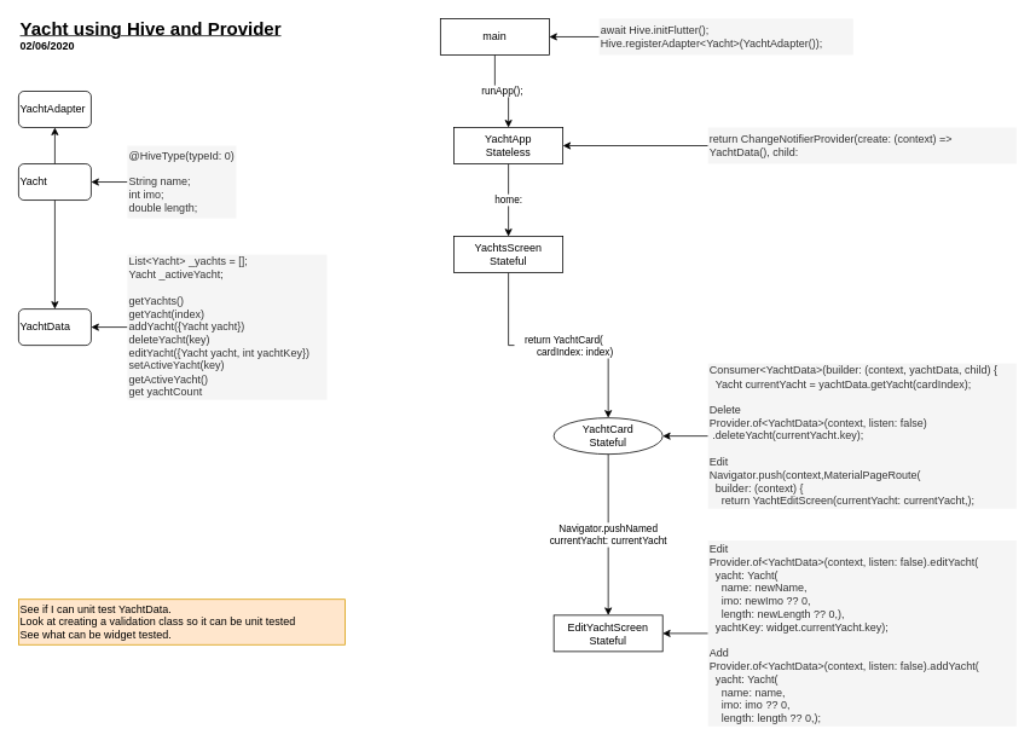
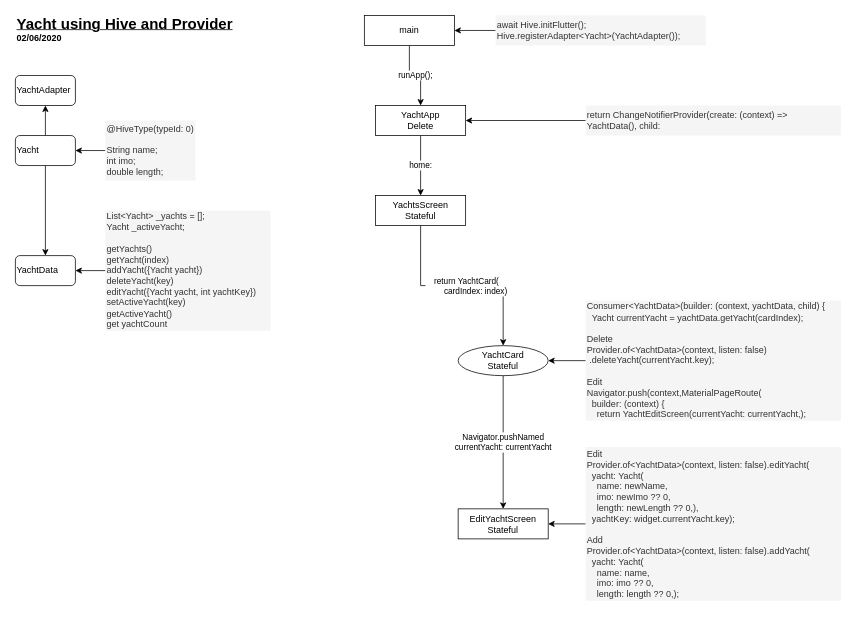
  <mxCell id="0" />
  <mxCell id="1" parent="0" />
  <mxCell id="2" value="home:" style="edgeStyle=orthogonalEdgeStyle;rounded=0;orthogonalLoop=1;jettySize=auto;html=1;" parent="1" source="3" target="6" edge="1"><mxGeometry relative="1" as="geometry" /></mxCell>
- <mxCell id="3" value="YachtApp&lt;br&gt;Stateless" style="rounded=0;whiteSpace=wrap;html=1;" parent="1" vertex="1"><mxGeometry x="500" y="140" width="120" height="40" as="geometry" /></mxCell>
+ <mxCell id="3" value="YachtApp&lt;br&gt;Delete" style="rounded=0;whiteSpace=wrap;html=1;" parent="1" vertex="1"><mxGeometry x="500" y="140" width="120" height="40" as="geometry" /></mxCell>
  <mxCell id="4" style="edgeStyle=orthogonalEdgeStyle;rounded=0;orthogonalLoop=1;jettySize=auto;html=1;exitX=0.5;exitY=1;exitDx=0;exitDy=0;" edge="1" parent="1" source="6" target="7"><mxGeometry relative="1" as="geometry" /></mxCell>
  <mxCell id="5" value="return YachtCard(&lt;br&gt;&amp;nbsp; &amp;nbsp; &amp;nbsp; &amp;nbsp; cardIndex: index)" style="edgeLabel;html=1;align=center;verticalAlign=middle;resizable=0;points=[];" vertex="1" connectable="0" parent="4"><mxGeometry x="-0.112" relative="1" as="geometry"><mxPoint x="20" as="offset" /></mxGeometry></mxCell>
  <mxCell id="6" value="YachtsScreen&lt;br&gt;Stateful" style="rounded=0;whiteSpace=wrap;html=1;" parent="1" vertex="1"><mxGeometry x="500" y="260" width="120" height="40" as="geometry" /></mxCell>
  <mxCell id="7" value="YachtCard&lt;br&gt;Stateful" style="ellipse;whiteSpace=wrap;html=1;rounded=0;" parent="1" vertex="1"><mxGeometry x="610" y="460" width="120" height="40" as="geometry" /></mxCell>
  <mxCell id="8" value="Navigator.pushNamed&lt;br&gt;currentYacht: currentYacht" style="edgeStyle=orthogonalEdgeStyle;rounded=0;orthogonalLoop=1;jettySize=auto;html=1;exitX=0.5;exitY=1;exitDx=0;exitDy=0;" parent="1" source="7" target="9" edge="1"><mxGeometry relative="1" as="geometry"><mxPoint x="670" y="620" as="sourcePoint" /></mxGeometry></mxCell>
  <mxCell id="9" value="EditYachtScreen&lt;br&gt;Stateful" style="rounded=0;whiteSpace=wrap;html=1;" parent="1" vertex="1"><mxGeometry x="610" y="677.5" width="120" height="40" as="geometry" /></mxCell>
  <mxCell id="10" value="runApp();" style="edgeStyle=orthogonalEdgeStyle;rounded=0;orthogonalLoop=1;jettySize=auto;html=1;exitX=0.5;exitY=1;exitDx=0;exitDy=0;" parent="1" source="11" target="3" edge="1"><mxGeometry relative="1" as="geometry" /></mxCell>
  <mxCell id="11" value="main" style="rounded=0;whiteSpace=wrap;html=1;" parent="1" vertex="1"><mxGeometry x="485" y="20" width="120" height="40" as="geometry" /></mxCell>
  <mxCell id="12" style="edgeStyle=orthogonalEdgeStyle;rounded=0;orthogonalLoop=1;jettySize=auto;html=1;" parent="1" source="13" target="11" edge="1"><mxGeometry relative="1" as="geometry" /></mxCell>
  <mxCell id="13" value="await Hive.initFlutter();&lt;br&gt;Hive.registerAdapter&amp;lt;Yacht&amp;gt;(YachtAdapter());" style="text;html=1;strokeColor=none;fillColor=#f5f5f5;align=left;verticalAlign=middle;whiteSpace=wrap;rounded=0;fontColor=#333333;" parent="1" vertex="1"><mxGeometry x="660" y="20" width="280" height="40" as="geometry" /></mxCell>
  <mxCell id="14" style="edgeStyle=orthogonalEdgeStyle;rounded=0;orthogonalLoop=1;jettySize=auto;html=1;entryX=1;entryY=0.5;entryDx=0;entryDy=0;" parent="1" source="15" target="3" edge="1"><mxGeometry relative="1" as="geometry" /></mxCell>
  <mxCell id="15" value="return ChangeNotifierProvider(create: (context) =&amp;gt; YachtData(),&amp;nbsp;child:" style="text;html=1;strokeColor=none;fillColor=#f5f5f5;align=left;verticalAlign=middle;whiteSpace=wrap;rounded=0;fontColor=#333333;" parent="1" vertex="1"><mxGeometry x="780" y="140" width="340" height="40" as="geometry" /></mxCell>
  <mxCell id="16" style="edgeStyle=orthogonalEdgeStyle;rounded=0;orthogonalLoop=1;jettySize=auto;html=1;exitX=0.5;exitY=1;exitDx=0;exitDy=0;entryX=0.5;entryY=0;entryDx=0;entryDy=0;" parent="1" source="18" target="22" edge="1"><mxGeometry relative="1" as="geometry" /></mxCell>
  <mxCell id="17" style="edgeStyle=orthogonalEdgeStyle;rounded=0;orthogonalLoop=1;jettySize=auto;html=1;exitX=0.5;exitY=0;exitDx=0;exitDy=0;entryX=0.5;entryY=1;entryDx=0;entryDy=0;" parent="1" source="18" target="21" edge="1"><mxGeometry relative="1" as="geometry" /></mxCell>
  <mxCell id="18" value="Yacht" style="rounded=1;whiteSpace=wrap;html=1;align=left;" parent="1" vertex="1"><mxGeometry x="20" y="180" width="80" height="40" as="geometry" /></mxCell>
  <mxCell id="19" style="edgeStyle=orthogonalEdgeStyle;rounded=0;orthogonalLoop=1;jettySize=auto;html=1;exitX=0;exitY=0.5;exitDx=0;exitDy=0;entryX=1;entryY=0.5;entryDx=0;entryDy=0;" parent="1" source="20" target="18" edge="1"><mxGeometry relative="1" as="geometry" /></mxCell>
  <mxCell id="20" value="@HiveType(typeId: 0)&lt;br&gt;&lt;br&gt;String name;&lt;br&gt;int imo;&lt;br&gt;double length;" style="text;html=1;strokeColor=none;fillColor=#f5f5f5;align=left;verticalAlign=middle;whiteSpace=wrap;rounded=0;fontColor=#333333;" parent="1" vertex="1"><mxGeometry x="140" y="160" width="120" height="80" as="geometry" /></mxCell>
  <mxCell id="21" value="YachtAdapter" style="rounded=1;whiteSpace=wrap;html=1;align=left;" parent="1" vertex="1"><mxGeometry x="20" y="100" width="80" height="40" as="geometry" /></mxCell>
  <mxCell id="22" value="YachtData" style="rounded=1;whiteSpace=wrap;html=1;align=left;" parent="1" vertex="1"><mxGeometry x="20" y="340" width="80" height="40" as="geometry" /></mxCell>
  <mxCell id="23" style="edgeStyle=orthogonalEdgeStyle;rounded=0;orthogonalLoop=1;jettySize=auto;html=1;exitX=0;exitY=0.5;exitDx=0;exitDy=0;entryX=1;entryY=0.5;entryDx=0;entryDy=0;" parent="1" source="24" target="22" edge="1"><mxGeometry relative="1" as="geometry" /></mxCell>
  <mxCell id="24" value="List&amp;lt;Yacht&amp;gt; _yachts = [];&lt;br&gt;Yacht _activeYacht;&lt;br&gt;&lt;br&gt;getYachts()&lt;br&gt;getYacht(index)&lt;br&gt;addYacht({Yacht yacht})&lt;br&gt;deleteYacht(key)&lt;br&gt;editYacht({Yacht yacht, int yachtKey})&lt;br&gt;setActiveYacht(key)&lt;br&gt;getActiveYacht()&lt;br&gt;get yachtCount" style="text;html=1;strokeColor=none;fillColor=#f5f5f5;align=left;verticalAlign=middle;whiteSpace=wrap;rounded=0;fontColor=#333333;" parent="1" vertex="1"><mxGeometry x="140" y="280" width="220" height="160" as="geometry" /></mxCell>
  <mxCell id="25" style="edgeStyle=orthogonalEdgeStyle;rounded=0;orthogonalLoop=1;jettySize=auto;html=1;exitX=0;exitY=0.5;exitDx=0;exitDy=0;entryX=1;entryY=0.5;entryDx=0;entryDy=0;" parent="1" source="26" target="9" edge="1"><mxGeometry relative="1" as="geometry"><mxPoint x="770" y="680" as="sourcePoint" /></mxGeometry></mxCell>
  <mxCell id="26" value="Edit&lt;br&gt;Provider.of&amp;lt;YachtData&amp;gt;(context, listen: false).editYacht(&lt;br&gt;&amp;nbsp; yacht: Yacht(&lt;br&gt;&amp;nbsp; &amp;nbsp; name: newName,&lt;br&gt;&amp;nbsp; &amp;nbsp; imo: newImo ?? 0,&lt;br&gt;&amp;nbsp; &amp;nbsp; length: newLength ?? 0,),&lt;br&gt;&amp;nbsp; yachtKey: widget.currentYacht.key);&lt;br&gt;&lt;br&gt;Add&lt;br&gt;&lt;span style=&quot;text-align: right&quot;&gt;Provider.of&amp;lt;YachtData&amp;gt;(context, listen: false).addYacht(&lt;/span&gt;&lt;br style=&quot;text-align: right&quot;&gt;&lt;span style=&quot;text-align: right&quot;&gt;&amp;nbsp; yacht: Yacht(&lt;/span&gt;&lt;br style=&quot;text-align: right&quot;&gt;&lt;span style=&quot;text-align: right&quot;&gt;&amp;nbsp; &amp;nbsp; name: name,&lt;/span&gt;&lt;br style=&quot;text-align: right&quot;&gt;&lt;span style=&quot;text-align: right&quot;&gt;&amp;nbsp; &amp;nbsp; imo: imo ?? 0,&lt;/span&gt;&lt;br style=&quot;text-align: right&quot;&gt;&lt;span style=&quot;text-align: right&quot;&gt;&amp;nbsp; &amp;nbsp; length: length ?? 0,);&lt;/span&gt;" style="text;html=1;strokeColor=none;fillColor=#f5f5f5;align=left;verticalAlign=middle;whiteSpace=wrap;rounded=0;fontColor=#333333;" parent="1" vertex="1"><mxGeometry x="780" y="595" width="340" height="205" as="geometry" /></mxCell>
  <mxCell id="27" style="edgeStyle=orthogonalEdgeStyle;rounded=0;orthogonalLoop=1;jettySize=auto;html=1;exitX=0;exitY=0.5;exitDx=0;exitDy=0;entryX=1;entryY=0.5;entryDx=0;entryDy=0;" parent="1" source="28" target="7" edge="1"><mxGeometry relative="1" as="geometry"><mxPoint x="750" y="480" as="targetPoint" /></mxGeometry></mxCell>
  <mxCell id="28" value="Consumer&amp;lt;YachtData&amp;gt;(builder: (context, yachtData, child) {&lt;br&gt;&amp;nbsp; Yacht currentYacht = yachtData.getYacht(cardIndex);&lt;br&gt;&lt;br&gt;Delete&lt;br&gt;Provider.of&amp;lt;YachtData&amp;gt;(context, listen: false)&lt;br&gt;&amp;nbsp;.deleteYacht(currentYacht.key);&lt;br&gt;&lt;br&gt;Edit&lt;br&gt;&lt;div&gt;Navigator.push(context,MaterialPageRoute(&lt;/div&gt;&lt;div&gt;&amp;nbsp; builder: (context) {&lt;/div&gt;&lt;div&gt;&amp;nbsp; &amp;nbsp; return YachtEditScreen(currentYacht: currentYacht,);&lt;/div&gt;" style="text;html=1;strokeColor=none;fillColor=#f5f5f5;align=left;verticalAlign=middle;whiteSpace=wrap;rounded=0;fontColor=#333333;" parent="1" vertex="1"><mxGeometry x="780" y="400" width="340" height="160" as="geometry" /></mxCell>
- <mxCell id="29" value="See if I can unit test YachtData.&lt;br&gt;Look at creating a validation class so it can be unit tested&lt;br&gt;See what can be widget tested." style="text;html=1;strokeColor=#d79b00;fillColor=#ffe6cc;align=left;verticalAlign=middle;whiteSpace=wrap;rounded=0;" parent="1" vertex="1"><mxGeometry x="20" y="660" width="360" height="50" as="geometry" /></mxCell>
  <mxCell id="30" value="&lt;b&gt;&lt;u&gt;&lt;font style=&quot;font-size: 20px&quot;&gt;Yacht using Hive and Provider&lt;/font&gt;&lt;/u&gt;&lt;/b&gt;" style="text;html=1;strokeColor=none;fillColor=none;align=left;verticalAlign=middle;whiteSpace=wrap;rounded=0;" parent="1" vertex="1"><mxGeometry x="20" y="20" width="310" height="20" as="geometry" /></mxCell>
  <mxCell id="31" value="&lt;b&gt;02/06/2020&lt;/b&gt;" style="text;html=1;strokeColor=none;fillColor=none;align=left;verticalAlign=middle;whiteSpace=wrap;rounded=0;" parent="1" vertex="1"><mxGeometry x="20" y="40" width="70" height="20" as="geometry" /></mxCell>
